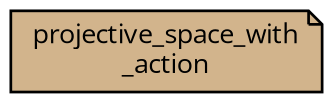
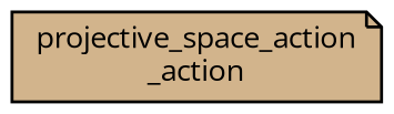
  digraph {
    rankdir=TB
    fontname="Open Sans"
-   n1 [color=black fillcolor=tan fontname="Open Sans" fontsize=10 height=0.2 label="projective_space_with\l_action" shape=note style=filled width=0.4]
+   n1 [color=black fillcolor=tan fontname="Open Sans" fontsize=10 height=0.2 label="projective_space_action\l_action" shape=note style=filled width=0.4]
  }
